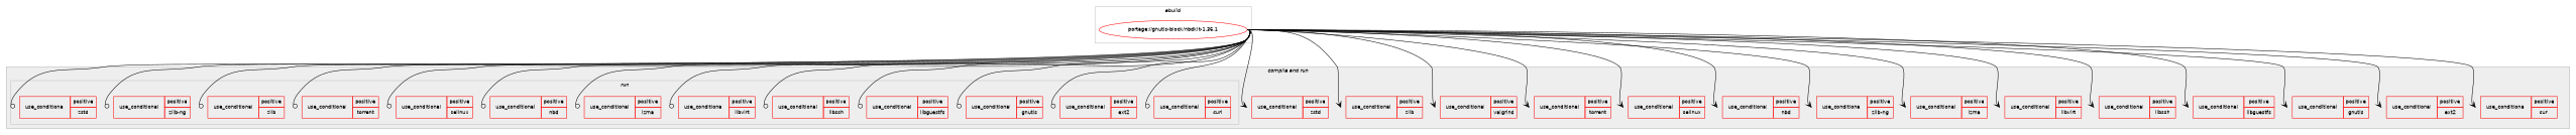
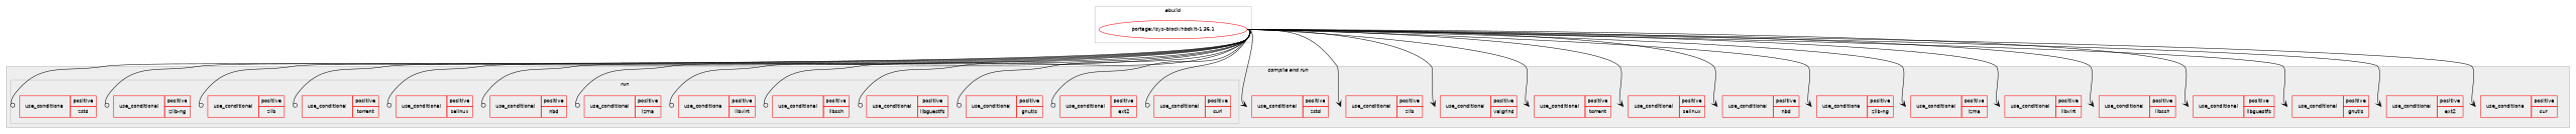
  digraph {
    compound=true
    concentrate=true
    fontname=Helvetica
    fontsize=10
    newrank=true
    rankdir=TB
    ranksep=1.5
    node [color=red fontname=Helvetica fontsize=10 shape=none]
    edge [arrowhead=vee headport=w style=solid tailport=e weight=20]
-   n1 [label="portage://gnutls-block/nbdkit-1.36.1" width=4 shape=""]
+   n1 [label="portage://sys-block/nbdkit-1.36.1" width=4 shape=""]
    n2 [label=<<TABLE BORDER="0" CELLBORDER="1" CELLSPACING="0" CELLPADDING="4"><TR><TD ROWSPAN="3" CELLPADDING="10">use_conditional</TD></TR><TR><TD>positive</TD></TR><TR><TD>curl</TD></TR></TABLE>>]
    n3 [label=<<TABLE BORDER="0" CELLBORDER="1" CELLSPACING="0" CELLPADDING="4"><TR><TD ROWSPAN="3" CELLPADDING="10">use_conditional</TD></TR><TR><TD>positive</TD></TR><TR><TD>ext2</TD></TR></TABLE>>]
    n4 [label=<<TABLE BORDER="0" CELLBORDER="1" CELLSPACING="0" CELLPADDING="4"><TR><TD ROWSPAN="3" CELLPADDING="10">use_conditional</TD></TR><TR><TD>positive</TD></TR><TR><TD>gnutls</TD></TR></TABLE>>]
    n5 [label=<<TABLE BORDER="0" CELLBORDER="1" CELLSPACING="0" CELLPADDING="4"><TR><TD ROWSPAN="3" CELLPADDING="10">use_conditional</TD></TR><TR><TD>positive</TD></TR><TR><TD>libguestfs</TD></TR></TABLE>>]
    n6 [label=<<TABLE BORDER="0" CELLBORDER="1" CELLSPACING="0" CELLPADDING="4"><TR><TD ROWSPAN="3" CELLPADDING="10">use_conditional</TD></TR><TR><TD>positive</TD></TR><TR><TD>libssh</TD></TR></TABLE>>]
    n7 [label=<<TABLE BORDER="0" CELLBORDER="1" CELLSPACING="0" CELLPADDING="4"><TR><TD ROWSPAN="3" CELLPADDING="10">use_conditional</TD></TR><TR><TD>positive</TD></TR><TR><TD>libvirt</TD></TR></TABLE>>]
    n8 [label=<<TABLE BORDER="0" CELLBORDER="1" CELLSPACING="0" CELLPADDING="4"><TR><TD ROWSPAN="3" CELLPADDING="10">use_conditional</TD></TR><TR><TD>positive</TD></TR><TR><TD>lzma</TD></TR></TABLE>>]
    n9 [label=<<TABLE BORDER="0" CELLBORDER="1" CELLSPACING="0" CELLPADDING="4"><TR><TD ROWSPAN="3" CELLPADDING="10">use_conditional</TD></TR><TR><TD>positive</TD></TR><TR><TD>zlib-ng</TD></TR></TABLE>>]
    n10 [label=<<TABLE BORDER="0" CELLBORDER="1" CELLSPACING="0" CELLPADDING="4"><TR><TD ROWSPAN="3" CELLPADDING="10">use_conditional</TD></TR><TR><TD>positive</TD></TR><TR><TD>nbd</TD></TR></TABLE>>]
    n11 [label=<<TABLE BORDER="0" CELLBORDER="1" CELLSPACING="0" CELLPADDING="4"><TR><TD ROWSPAN="3" CELLPADDING="10">use_conditional</TD></TR><TR><TD>positive</TD></TR><TR><TD>selinux</TD></TR></TABLE>>]
    n12 [label=<<TABLE BORDER="0" CELLBORDER="1" CELLSPACING="0" CELLPADDING="4"><TR><TD ROWSPAN="3" CELLPADDING="10">use_conditional</TD></TR><TR><TD>positive</TD></TR><TR><TD>torrent</TD></TR></TABLE>>]
    n13 [label=<<TABLE BORDER="0" CELLBORDER="1" CELLSPACING="0" CELLPADDING="4"><TR><TD ROWSPAN="3" CELLPADDING="10">use_conditional</TD></TR><TR><TD>positive</TD></TR><TR><TD>valgrind</TD></TR></TABLE>>]
    n14 [label=<<TABLE BORDER="0" CELLBORDER="1" CELLSPACING="0" CELLPADDING="4"><TR><TD ROWSPAN="3" CELLPADDING="10">use_conditional</TD></TR><TR><TD>positive</TD></TR><TR><TD>zlib</TD></TR></TABLE>>]
    n15 [label=<<TABLE BORDER="0" CELLBORDER="1" CELLSPACING="0" CELLPADDING="4"><TR><TD ROWSPAN="3" CELLPADDING="10">use_conditional</TD></TR><TR><TD>positive</TD></TR><TR><TD>zstd</TD></TR></TABLE>>]
    n16 [label=<<TABLE BORDER="0" CELLBORDER="1" CELLSPACING="0" CELLPADDING="4"><TR><TD ROWSPAN="3" CELLPADDING="10">use_conditional</TD></TR><TR><TD>positive</TD></TR><TR><TD>curl</TD></TR></TABLE>>]
    n17 [label=<<TABLE BORDER="0" CELLBORDER="1" CELLSPACING="0" CELLPADDING="4"><TR><TD ROWSPAN="3" CELLPADDING="10">use_conditional</TD></TR><TR><TD>positive</TD></TR><TR><TD>ext2</TD></TR></TABLE>>]
    n18 [label=<<TABLE BORDER="0" CELLBORDER="1" CELLSPACING="0" CELLPADDING="4"><TR><TD ROWSPAN="3" CELLPADDING="10">use_conditional</TD></TR><TR><TD>positive</TD></TR><TR><TD>gnutls</TD></TR></TABLE>>]
    n19 [label=<<TABLE BORDER="0" CELLBORDER="1" CELLSPACING="0" CELLPADDING="4"><TR><TD ROWSPAN="3" CELLPADDING="10">use_conditional</TD></TR><TR><TD>positive</TD></TR><TR><TD>libguestfs</TD></TR></TABLE>>]
    n20 [label=<<TABLE BORDER="0" CELLBORDER="1" CELLSPACING="0" CELLPADDING="4"><TR><TD ROWSPAN="3" CELLPADDING="10">use_conditional</TD></TR><TR><TD>positive</TD></TR><TR><TD>libssh</TD></TR></TABLE>>]
    n21 [label=<<TABLE BORDER="0" CELLBORDER="1" CELLSPACING="0" CELLPADDING="4"><TR><TD ROWSPAN="3" CELLPADDING="10">use_conditional</TD></TR><TR><TD>positive</TD></TR><TR><TD>libvirt</TD></TR></TABLE>>]
    n22 [label=<<TABLE BORDER="0" CELLBORDER="1" CELLSPACING="0" CELLPADDING="4"><TR><TD ROWSPAN="3" CELLPADDING="10">use_conditional</TD></TR><TR><TD>positive</TD></TR><TR><TD>lzma</TD></TR></TABLE>>]
    n23 [label=<<TABLE BORDER="0" CELLBORDER="1" CELLSPACING="0" CELLPADDING="4"><TR><TD ROWSPAN="3" CELLPADDING="10">use_conditional</TD></TR><TR><TD>positive</TD></TR><TR><TD>nbd</TD></TR></TABLE>>]
    n24 [label=<<TABLE BORDER="0" CELLBORDER="1" CELLSPACING="0" CELLPADDING="4"><TR><TD ROWSPAN="3" CELLPADDING="10">use_conditional</TD></TR><TR><TD>positive</TD></TR><TR><TD>selinux</TD></TR></TABLE>>]
    n25 [label=<<TABLE BORDER="0" CELLBORDER="1" CELLSPACING="0" CELLPADDING="4"><TR><TD ROWSPAN="3" CELLPADDING="10">use_conditional</TD></TR><TR><TD>positive</TD></TR><TR><TD>torrent</TD></TR></TABLE>>]
    n26 [label=<<TABLE BORDER="0" CELLBORDER="1" CELLSPACING="0" CELLPADDING="4"><TR><TD ROWSPAN="3" CELLPADDING="10">use_conditional</TD></TR><TR><TD>positive</TD></TR><TR><TD>zlib</TD></TR></TABLE>>]
    n27 [label=<<TABLE BORDER="0" CELLBORDER="1" CELLSPACING="0" CELLPADDING="4"><TR><TD ROWSPAN="3" CELLPADDING="10">use_conditional</TD></TR><TR><TD>positive</TD></TR><TR><TD>zlib-ng</TD></TR></TABLE>>]
    n28 [label=<<TABLE BORDER="0" CELLBORDER="1" CELLSPACING="0" CELLPADDING="4"><TR><TD ROWSPAN="3" CELLPADDING="10">use_conditional</TD></TR><TR><TD>positive</TD></TR><TR><TD>zstd</TD></TR></TABLE>>]
    subgraph cluster_1 {
      color=gray
      label=<<i>ebuild</i>>
      rank=same
      n1
    }
    subgraph cluster_2 {
      color=gray
      label=<<i>dependencies</i>>
      subgraph cluster_3 {
        color=gray
        fillcolor="#eeeeee"
        label=<<i>compile</i>>
        style=filled
        subgraph sub_4 {
          color=gray
          fillcolor="#eeeeee"
          label=<<i>compile</i>>
          style=filled
          n2
        }
        subgraph sub_5 {
          color=gray
          fillcolor="#eeeeee"
          label=<<i>compile</i>>
          style=filled
          n3
        }
        subgraph sub_6 {
          color=gray
          fillcolor="#eeeeee"
          label=<<i>compile</i>>
          style=filled
          n4
        }
        subgraph sub_7 {
          color=gray
          fillcolor="#eeeeee"
          label=<<i>compile</i>>
          style=filled
          n5
        }
        subgraph sub_8 {
          color=gray
          fillcolor="#eeeeee"
          label=<<i>compile</i>>
          style=filled
          n6
        }
        subgraph sub_9 {
          color=gray
          fillcolor="#eeeeee"
          label=<<i>compile</i>>
          style=filled
          n7
        }
        subgraph sub_10 {
          color=gray
          fillcolor="#eeeeee"
          label=<<i>compile</i>>
          style=filled
          n8
        }
        subgraph sub_11 {
          color=gray
          fillcolor="#eeeeee"
          label=<<i>compile</i>>
          style=filled
          n9
        }
        subgraph sub_12 {
          color=gray
          fillcolor="#eeeeee"
          label=<<i>compile</i>>
          style=filled
          n10
        }
        subgraph sub_13 {
          color=gray
          fillcolor="#eeeeee"
          label=<<i>compile</i>>
          style=filled
          n11
        }
        subgraph sub_14 {
          color=gray
          fillcolor="#eeeeee"
          label=<<i>compile</i>>
          style=filled
          n12
        }
        subgraph sub_15 {
          color=gray
          fillcolor="#eeeeee"
          label=<<i>compile</i>>
          style=filled
          n13
        }
        subgraph sub_16 {
          color=gray
          fillcolor="#eeeeee"
          label=<<i>compile</i>>
          style=filled
          n14
        }
        subgraph sub_17 {
          color=gray
          fillcolor="#eeeeee"
          label=<<i>compile</i>>
          style=filled
          n15
        }
      }
      subgraph cluster_18 {
        color=gray
        fillcolor="#eeeeee"
        label=<<i>compile and run</i>>
        style=filled
      }
      subgraph cluster_19 {
        color=gray
        fillcolor="#eeeeee"
        label=<<i>run</i>>
        style=filled
        subgraph sub_20 {
          color=gray
          fillcolor="#eeeeee"
          label=<<i>run</i>>
          style=filled
          n16
        }
        subgraph sub_21 {
          color=gray
          fillcolor="#eeeeee"
          label=<<i>run</i>>
          style=filled
          n17
        }
        subgraph sub_22 {
          color=gray
          fillcolor="#eeeeee"
          label=<<i>run</i>>
          style=filled
          n18
        }
        subgraph sub_23 {
          color=gray
          fillcolor="#eeeeee"
          label=<<i>run</i>>
          style=filled
          n19
        }
        subgraph sub_24 {
          color=gray
          fillcolor="#eeeeee"
          label=<<i>run</i>>
          style=filled
          n20
        }
        subgraph sub_25 {
          color=gray
          fillcolor="#eeeeee"
          label=<<i>run</i>>
          style=filled
          n21
        }
        subgraph sub_26 {
          color=gray
          fillcolor="#eeeeee"
          label=<<i>run</i>>
          style=filled
          n22
        }
        subgraph sub_27 {
          color=gray
          fillcolor="#eeeeee"
          label=<<i>run</i>>
          style=filled
          n23
        }
        subgraph sub_28 {
          color=gray
          fillcolor="#eeeeee"
          label=<<i>run</i>>
          style=filled
          n24
        }
        subgraph sub_29 {
          color=gray
          fillcolor="#eeeeee"
          label=<<i>run</i>>
          style=filled
          n25
        }
        subgraph sub_30 {
          color=gray
          fillcolor="#eeeeee"
          label=<<i>run</i>>
          style=filled
          n26
        }
        subgraph sub_31 {
          color=gray
          fillcolor="#eeeeee"
          label=<<i>run</i>>
          style=filled
          n27
        }
        subgraph sub_32 {
          color=gray
          fillcolor="#eeeeee"
          label=<<i>run</i>>
          style=filled
          n28
        }
      }
    }
    subgraph cluster_33 {
      color=gray
      label=<<i>candidates</i>>
      rank=same
    }
    n1 -> n2
    n1 -> n3
    n1 -> n4
    n1 -> n5
    n1 -> n6
    n1 -> n7
    n1 -> n8
    n1 -> n9
    n1 -> n10
    n1 -> n11
    n1 -> n12
    n1 -> n13
    n1 -> n14
    n1 -> n15
    n1 -> n16 [arrowhead=odot]
    n1 -> n17 [arrowhead=odot]
    n1 -> n18 [arrowhead=odot]
    n1 -> n19 [arrowhead=odot]
    n1 -> n20 [arrowhead=odot]
    n1 -> n21 [arrowhead=odot]
    n1 -> n22 [arrowhead=odot]
    n1 -> n23 [arrowhead=odot]
    n1 -> n24 [arrowhead=odot]
    n1 -> n25 [arrowhead=odot]
    n1 -> n26 [arrowhead=odot]
    n1 -> n27 [arrowhead=odot]
    n1 -> n28 [arrowhead=odot]
  }
